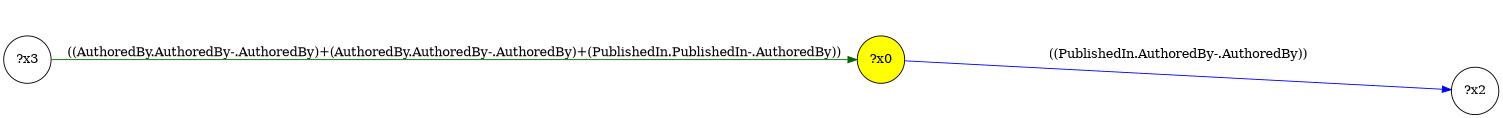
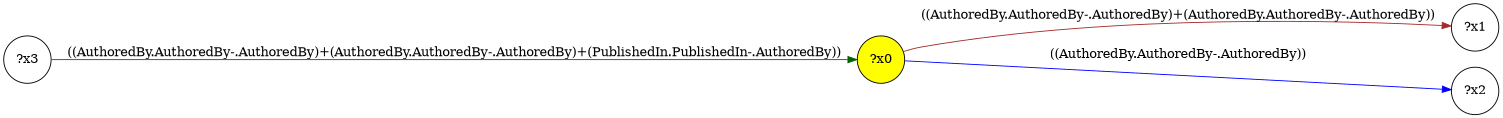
  digraph {
    rankdir=LR
    node [shape=circle]
    n1 [fillcolor=yellow label="?x0" style="filled,"]
+   n2 [label="?x1"]
    n3 [label="?x2"]
    n4 [label="?x3"]
-   n1 -> n3 [color=blue label="((PublishedIn.AuthoredBy-.AuthoredBy))"]
+   n1 -> n2 [color=brown label="((AuthoredBy.AuthoredBy-.AuthoredBy)+(AuthoredBy.AuthoredBy-.AuthoredBy))"]
+   n1 -> n3 [color=blue label="((AuthoredBy.AuthoredBy-.AuthoredBy))"]
    n4 -> n1 [color=darkgreen label="((AuthoredBy.AuthoredBy-.AuthoredBy)+(AuthoredBy.AuthoredBy-.AuthoredBy)+(PublishedIn.PublishedIn-.AuthoredBy))"]
  }
